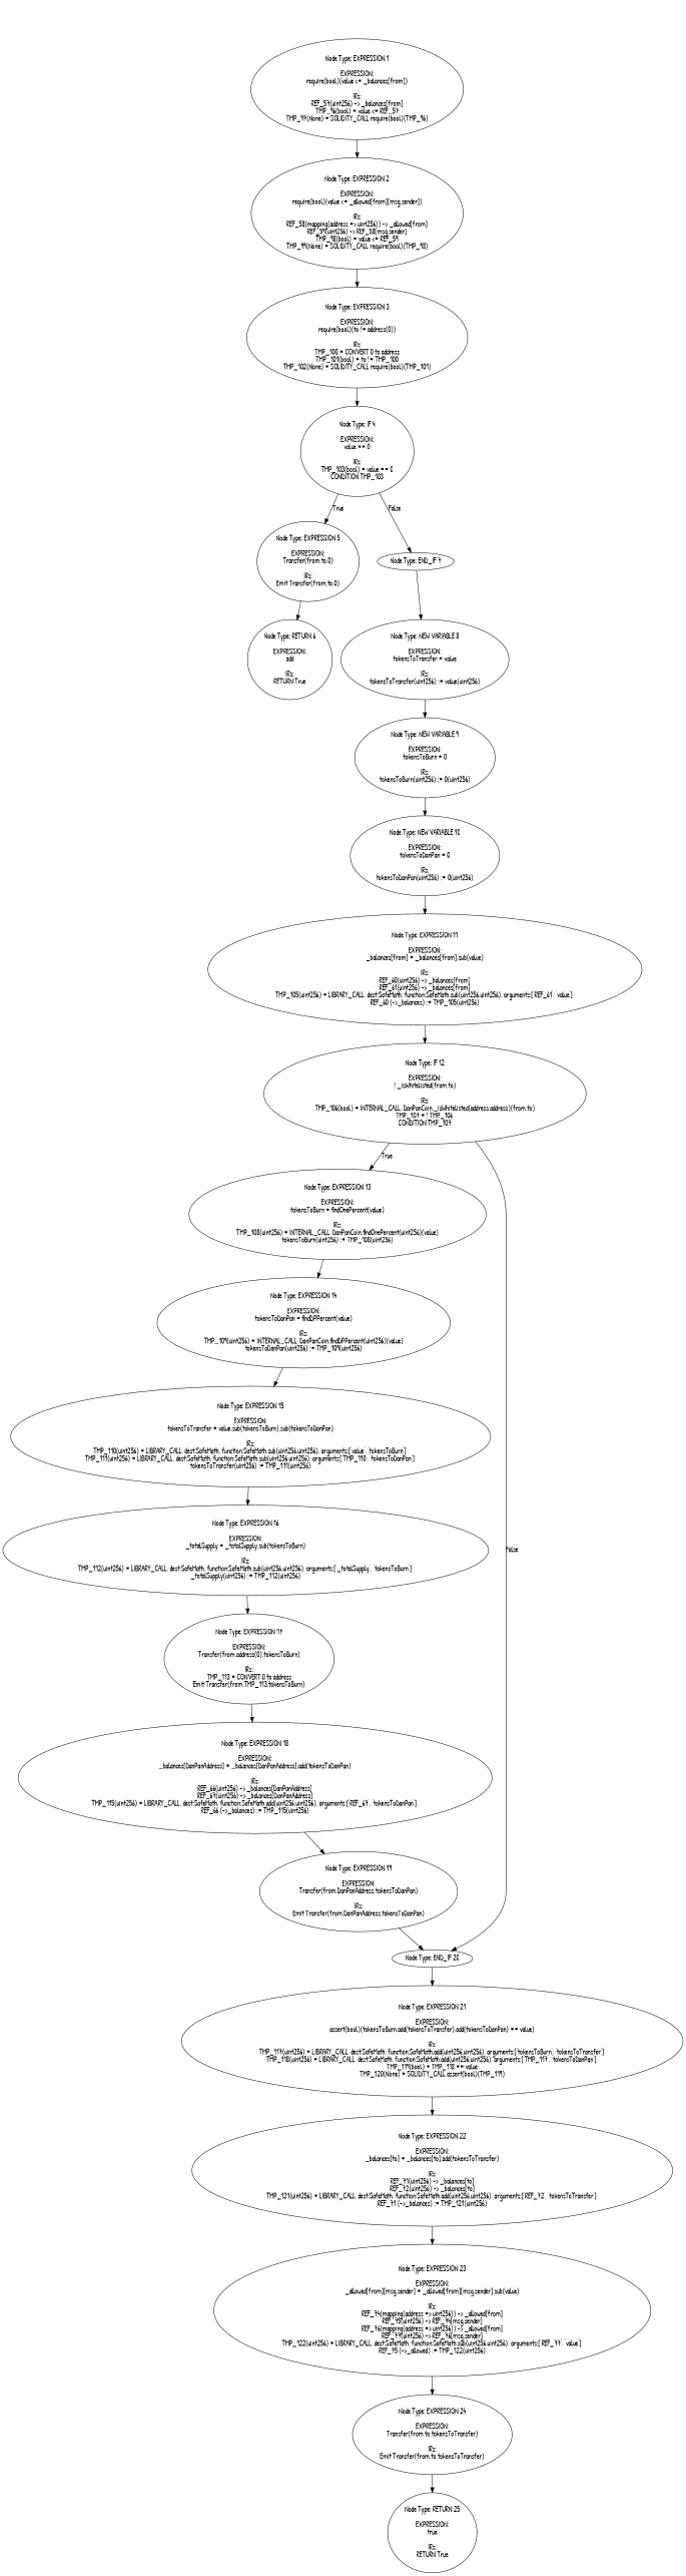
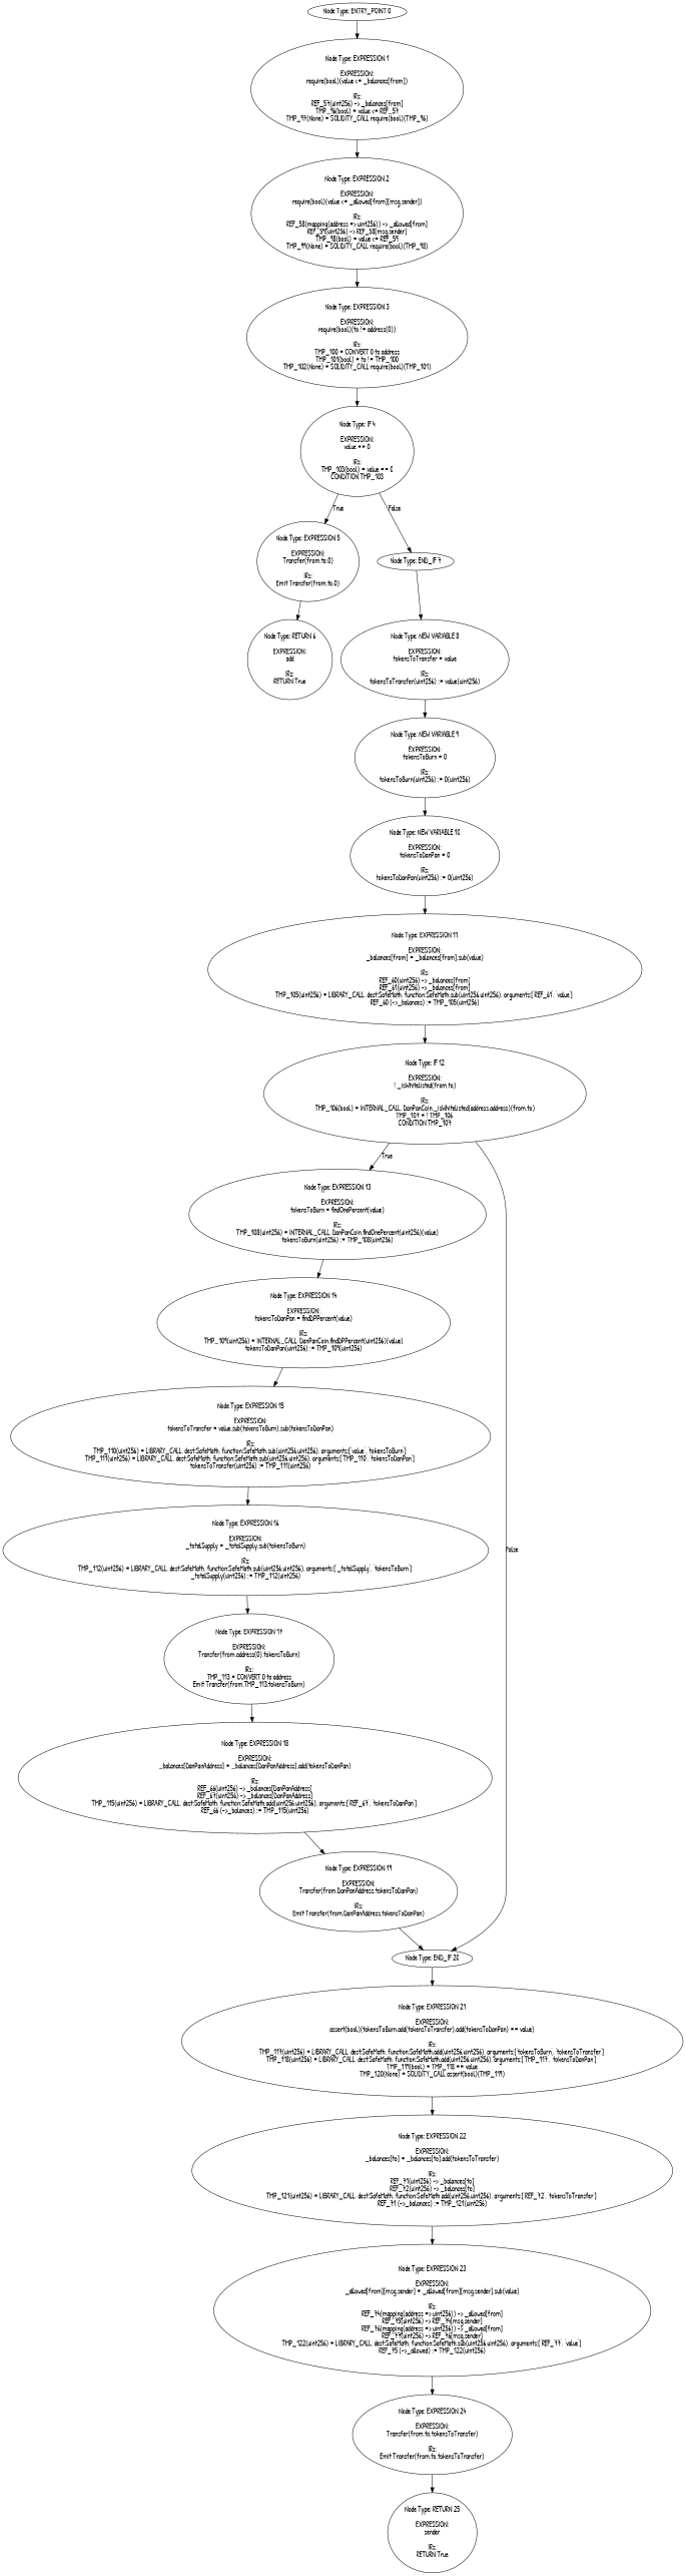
  digraph {
    fontname="Patrick Hand"
    node [fontname="Patrick Hand"]
    edge [fontname="Patrick Hand"]
+   n1 [label="Node Type: ENTRY_POINT 0\n"]
    n2 [label="Node Type: EXPRESSION 1\n\nEXPRESSION:\nrequire(bool)(value <= _balances[from])\n\nIRs:\nREF_57(uint256) -> _balances[from]\nTMP_96(bool) = value <= REF_57\nTMP_97(None) = SOLIDITY_CALL require(bool)(TMP_96)"]
    n3 [label="Node Type: EXPRESSION 2\n\nEXPRESSION:\nrequire(bool)(value <= _allowed[from][msg.sender])\n\nIRs:\nREF_58(mapping(address => uint256)) -> _allowed[from]\nREF_59(uint256) -> REF_58[msg.sender]\nTMP_98(bool) = value <= REF_59\nTMP_99(None) = SOLIDITY_CALL require(bool)(TMP_98)"]
    n4 [label="Node Type: EXPRESSION 3\n\nEXPRESSION:\nrequire(bool)(to != address(0))\n\nIRs:\nTMP_100 = CONVERT 0 to address\nTMP_101(bool) = to != TMP_100\nTMP_102(None) = SOLIDITY_CALL require(bool)(TMP_101)"]
    n5 [label="Node Type: IF 4\n\nEXPRESSION:\nvalue == 0\n\nIRs:\nTMP_103(bool) = value == 0\nCONDITION TMP_103"]
    n6 [label="Node Type: EXPRESSION 5\n\nEXPRESSION:\nTransfer(from,to,0)\n\nIRs:\nEmit Transfer(from.to.0)"]
    n7 [label="Node Type: END_IF 7\n"]
    n8 [label="Node Type: RETURN 6\n\nEXPRESSION:\nadd\n\nIRs:\nRETURN True"]
    n9 [label="Node Type: NEW VARIABLE 8\n\nEXPRESSION:\ntokensToTransfer = value\n\nIRs:\ntokensToTransfer(uint256) := value(uint256)"]
    n10 [label="Node Type: NEW VARIABLE 9\n\nEXPRESSION:\ntokensToBurn = 0\n\nIRs:\ntokensToBurn(uint256) := 0(uint256)"]
    n11 [label="Node Type: NEW VARIABLE 10\n\nEXPRESSION:\ntokensToDanPan = 0\n\nIRs:\ntokensToDanPan(uint256) := 0(uint256)"]
    n12 [label="Node Type: EXPRESSION 11\n\nEXPRESSION:\n_balances[from] = _balances[from].sub(value)\n\nIRs:\nREF_60(uint256) -> _balances[from]\nREF_61(uint256) -> _balances[from]\nTMP_105(uint256) = LIBRARY_CALL, dest:SafeMath, function:SafeMath.sub(uint256,uint256), arguments:['REF_61', 'value'] \nREF_60 (->_balances) := TMP_105(uint256)"]
    n13 [label="Node Type: IF 12\n\nEXPRESSION:\n! _isWhitelisted(from,to)\n\nIRs:\nTMP_106(bool) = INTERNAL_CALL, DanPanCoin._isWhitelisted(address,address)(from,to)\nTMP_107 = ! TMP_106 \nCONDITION TMP_107"]
    n14 [label="Node Type: EXPRESSION 13\n\nEXPRESSION:\ntokensToBurn = findOnePercent(value)\n\nIRs:\nTMP_108(uint256) = INTERNAL_CALL, DanPanCoin.findOnePercent(uint256)(value)\ntokensToBurn(uint256) := TMP_108(uint256)"]
    n15 [label="Node Type: END_IF 20\n"]
    n16 [label="Node Type: EXPRESSION 14\n\nEXPRESSION:\ntokensToDanPan = findDPPercent(value)\n\nIRs:\nTMP_109(uint256) = INTERNAL_CALL, DanPanCoin.findDPPercent(uint256)(value)\ntokensToDanPan(uint256) := TMP_109(uint256)"]
    n17 [label="Node Type: EXPRESSION 21\n\nEXPRESSION:\nassert(bool)(tokensToBurn.add(tokensToTransfer).add(tokensToDanPan) == value)\n\nIRs:\nTMP_117(uint256) = LIBRARY_CALL, dest:SafeMath, function:SafeMath.add(uint256,uint256), arguments:['tokensToBurn', 'tokensToTransfer'] \nTMP_118(uint256) = LIBRARY_CALL, dest:SafeMath, function:SafeMath.add(uint256,uint256), arguments:['TMP_117', 'tokensToDanPan'] \nTMP_119(bool) = TMP_118 == value\nTMP_120(None) = SOLIDITY_CALL assert(bool)(TMP_119)"]
    n18 [label="Node Type: EXPRESSION 15\n\nEXPRESSION:\ntokensToTransfer = value.sub(tokensToBurn).sub(tokensToDanPan)\n\nIRs:\nTMP_110(uint256) = LIBRARY_CALL, dest:SafeMath, function:SafeMath.sub(uint256,uint256), arguments:['value', 'tokensToBurn'] \nTMP_111(uint256) = LIBRARY_CALL, dest:SafeMath, function:SafeMath.sub(uint256,uint256), arguments:['TMP_110', 'tokensToDanPan'] \ntokensToTransfer(uint256) := TMP_111(uint256)"]
    n19 [label="Node Type: EXPRESSION 22\n\nEXPRESSION:\n_balances[to] = _balances[to].add(tokensToTransfer)\n\nIRs:\nREF_71(uint256) -> _balances[to]\nREF_72(uint256) -> _balances[to]\nTMP_121(uint256) = LIBRARY_CALL, dest:SafeMath, function:SafeMath.add(uint256,uint256), arguments:['REF_72', 'tokensToTransfer'] \nREF_71 (->_balances) := TMP_121(uint256)"]
    n20 [label="Node Type: EXPRESSION 16\n\nEXPRESSION:\n_totalSupply = _totalSupply.sub(tokensToBurn)\n\nIRs:\nTMP_112(uint256) = LIBRARY_CALL, dest:SafeMath, function:SafeMath.sub(uint256,uint256), arguments:['_totalSupply', 'tokensToBurn'] \n_totalSupply(uint256) := TMP_112(uint256)"]
    n21 [label="Node Type: EXPRESSION 17\n\nEXPRESSION:\nTransfer(from,address(0),tokensToBurn)\n\nIRs:\nTMP_113 = CONVERT 0 to address\nEmit Transfer(from.TMP_113.tokensToBurn)"]
    n22 [label="Node Type: EXPRESSION 18\n\nEXPRESSION:\n_balances[DanPanAddress] = _balances[DanPanAddress].add(tokensToDanPan)\n\nIRs:\nREF_66(uint256) -> _balances[DanPanAddress]\nREF_67(uint256) -> _balances[DanPanAddress]\nTMP_115(uint256) = LIBRARY_CALL, dest:SafeMath, function:SafeMath.add(uint256,uint256), arguments:['REF_67', 'tokensToDanPan'] \nREF_66 (->_balances) := TMP_115(uint256)"]
    n23 [label="Node Type: EXPRESSION 19\n\nEXPRESSION:\nTransfer(from,DanPanAddress,tokensToDanPan)\n\nIRs:\nEmit Transfer(from.DanPanAddress.tokensToDanPan)"]
    n24 [label="Node Type: EXPRESSION 23\n\nEXPRESSION:\n_allowed[from][msg.sender] = _allowed[from][msg.sender].sub(value)\n\nIRs:\nREF_74(mapping(address => uint256)) -> _allowed[from]\nREF_75(uint256) -> REF_74[msg.sender]\nREF_76(mapping(address => uint256)) -> _allowed[from]\nREF_77(uint256) -> REF_76[msg.sender]\nTMP_122(uint256) = LIBRARY_CALL, dest:SafeMath, function:SafeMath.sub(uint256,uint256), arguments:['REF_77', 'value'] \nREF_75 (->_allowed) := TMP_122(uint256)"]
    n25 [label="Node Type: EXPRESSION 24\n\nEXPRESSION:\nTransfer(from,to,tokensToTransfer)\n\nIRs:\nEmit Transfer(from.to.tokensToTransfer)"]
-   n26 [label="Node Type: RETURN 25\n\nEXPRESSION:\ntrue\n\nIRs:\nRETURN True"]
+   n26 [label="Node Type: RETURN 25\n\nEXPRESSION:\nsender\n\nIRs:\nRETURN True"]
+   n1 -> n2
    n2 -> n3
    n3 -> n4
    n4 -> n5
    n5 -> n6 [label=True]
    n5 -> n7 [label=False]
    n6 -> n8
    n7 -> n9
    n9 -> n10
    n10 -> n11
    n11 -> n12
    n12 -> n13
    n13 -> n14 [label=True]
    n13 -> n15 [label=False]
    n14 -> n16
    n15 -> n17
    n16 -> n18
    n17 -> n19
    n18 -> n20
    n19 -> n24
    n20 -> n21
    n21 -> n22
    n22 -> n23
    n23 -> n15
    n24 -> n25
    n25 -> n26
  }
